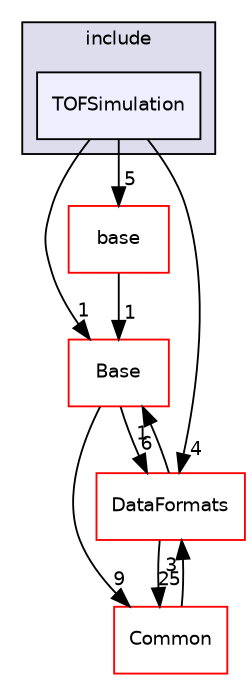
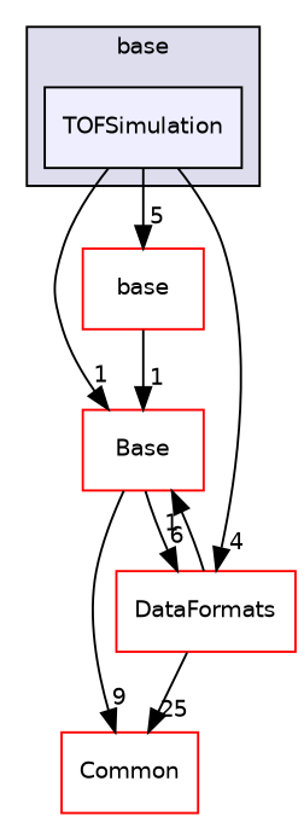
  digraph {
    compound=true
    node [fontname=Helvetica fontsize=10 shape=box color=red]
    edge [headlabel=1 labeldistance=1.5 labelfontname=Helvetica labelfontsize=10]
    n1 [fillcolor="#eeeeff" label=TOFSimulation pencolor=black style=filled color=""]
    n2 [label=Base]
    n3 [label=base]
    n4 [label=DataFormats]
    n5 [label=Common]
    subgraph cluster_1 {
      bgcolor="#ddddee"
      fontname=Helvetica
      fontsize=10
-     label=include
+     label=base
      pencolor=black
      n1
    }
    n1 -> n2
    n1 -> n3 [headlabel=5]
    n1 -> n4 [headlabel=4]
    n2 -> n4 [headlabel=6]
    n2 -> n5 [headlabel=9]
    n3 -> n2
    n4 -> n2
    n4 -> n5 [headlabel=25]
-   n5 -> n4 [headlabel=3]
  }
